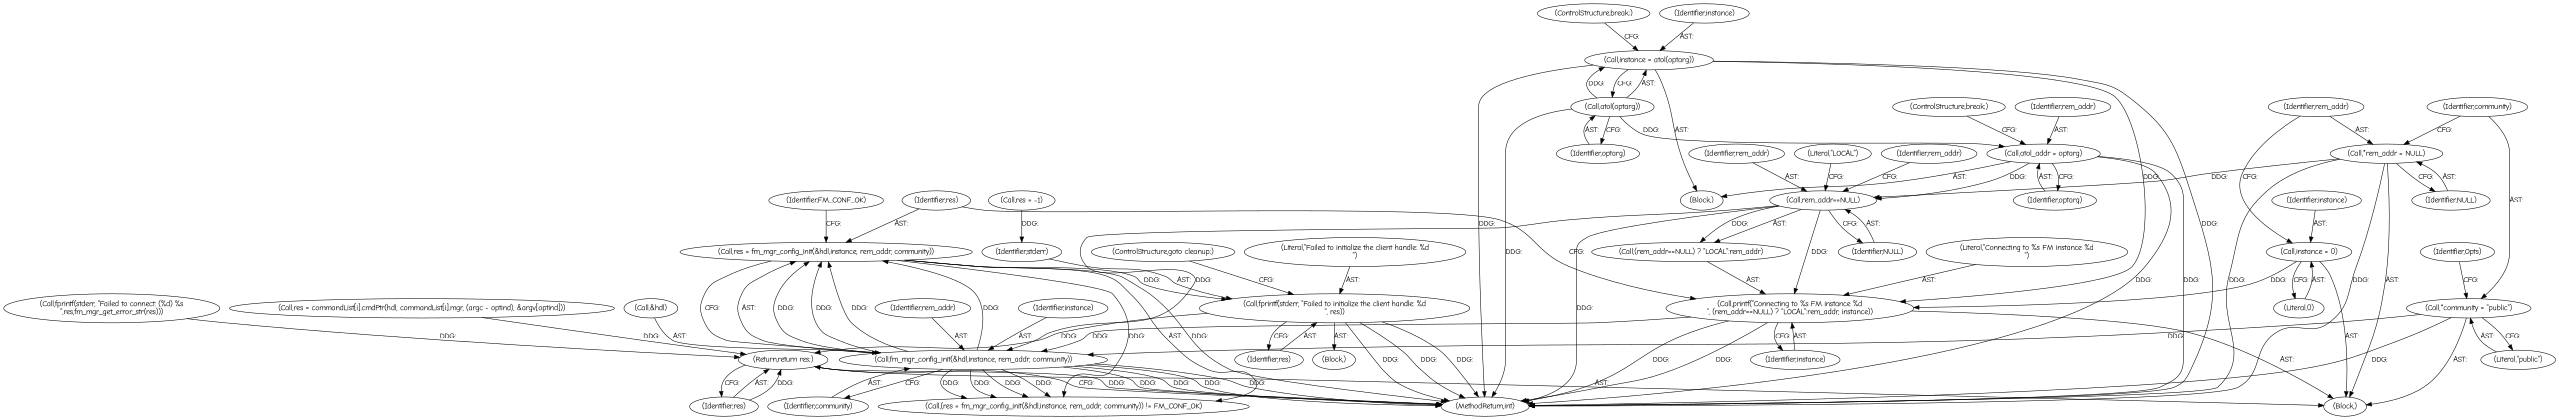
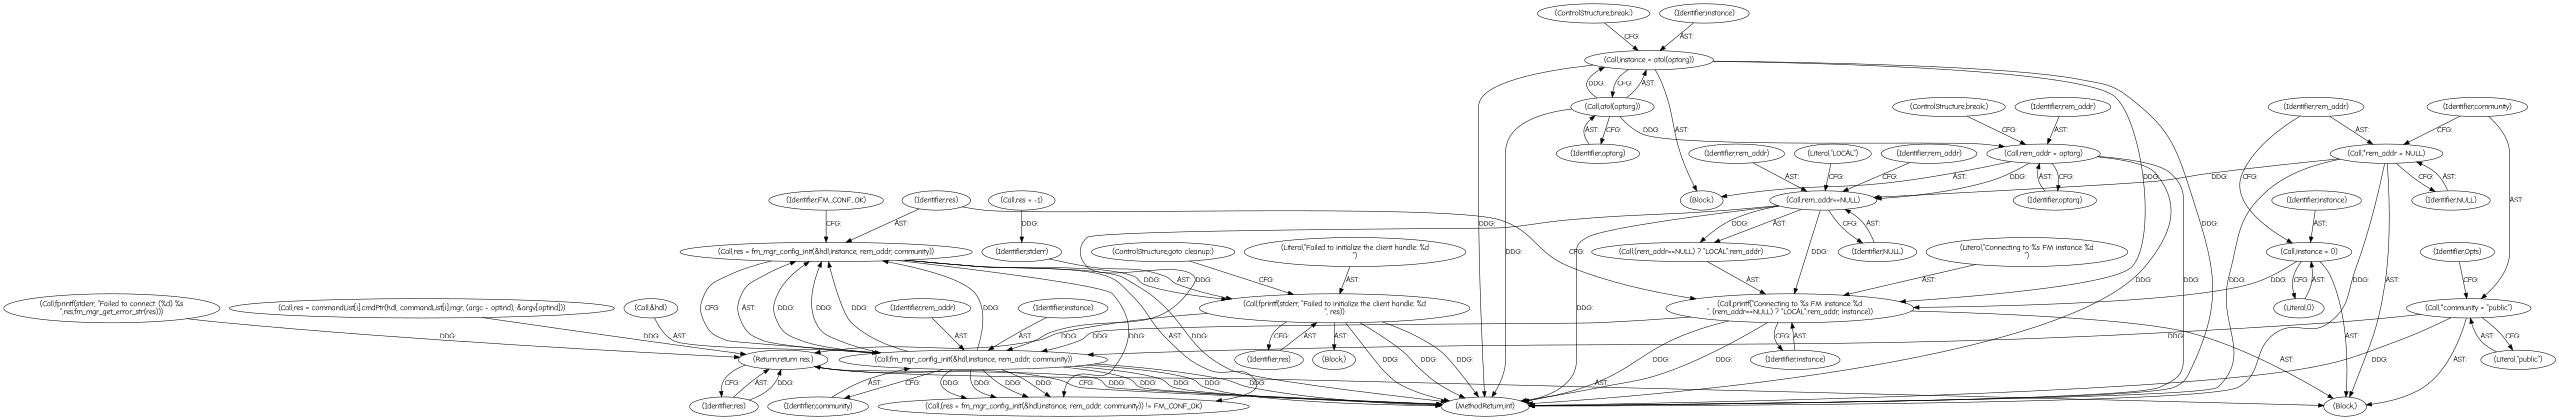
  digraph {
    fontname="Comic Neue"
    node [fontname="Comic Neue"]
    edge [fontname="Comic Neue"]
    n1 [label="(Call,fprintf(stderr, \"Failed to initialize the client handle: %d\n\", res))"]
    n2 [label="(Return,return res;)"]
    n3 [label="(Identifier,res)"]
    n4 [label="(Block,)"]
    n5 [label="(MethodReturn,int)"]
    n6 [label="(Block,)"]
    n7 [label="(Identifier,res)"]
    n8 [label="(Call,res = fm_mgr_config_init(&hdl,instance, rem_addr, community))"]
    n9 [label="(Call,fm_mgr_config_init(&hdl,instance, rem_addr, community))"]
    n10 [label="(Call,(res = fm_mgr_config_init(&hdl,instance, rem_addr, community)) != FM_CONF_OK)"]
    n11 [label="(Identifier,community)"]
    n12 [label="(Call,printf(\"Connecting to %s FM instance %d\n\", (rem_addr==NULL) ? \"LOCAL\":rem_addr, instance))"]
    n13 [label="(Identifier,instance)"]
    n14 [label="(Call,rem_addr==NULL)"]
    n15 [label="(Call,(rem_addr==NULL) ? \"LOCAL\":rem_addr)"]
    n16 [label="(Identifier,NULL)"]
-   n17 [label="(Call,atol_addr = optarg)"]
+   n17 [label="(Call,rem_addr = optarg)"]
    n18 [label="(Identifier,optarg)"]
    n19 [label="(Block,)"]
    n20 [label="(Call,atol(optarg))"]
    n21 [label="(Call,instance = atol(optarg))"]
    n22 [label="(Identifier,optarg)"]
    n23 [label="(Call,*rem_addr = NULL)"]
    n24 [label="(Identifier,NULL)"]
    n25 [label="(Call,instance = 0)"]
    n26 [label="(Literal,0)"]
    n27 [label="(Call,*community = \"public\")"]
    n28 [label="(Literal,\"public\")"]
    n29 [label="(Literal,\"Failed to initialize the client handle: %d\n\")"]
    n30 [label="(Identifier,instance)"]
    n31 [label="(Identifier,rem_addr)"]
    n32 [label="(Identifier,rem_addr)"]
    n33 [label="(Identifier,res)"]
    n34 [label="(ControlStructure,break;)"]
    n35 [label="(Identifier,stderr)"]
    n36 [label="(Identifier,community)"]
    n37 [label="(Call,fprintf(stderr, \"Failed to connect: (%d) %s\n\",res,fm_mgr_get_error_str(res)))"]
    n38 [label="(ControlStructure,break;)"]
    n39 [label="(Identifier,instance)"]
    n40 [label="(ControlStructure,goto cleanup;)"]
    n41 [label="(Call,res = commandList[i].cmdPtr(hdl, commandList[i].mgr, (argc - optind), &argv[optind]))"]
    n42 [label="(Identifier,FM_CONF_OK)"]
    n43 [label="(Call,res = -1)"]
    n44 [label="(Identifier,rem_addr)"]
    n45 [label="(Literal,\"Connecting to %s FM instance %d\n\")"]
    n46 [label="(Literal,\"LOCAL\")"]
    n47 [label="(Identifier,instance)"]
    n48 [label="(Call,&hdl)"]
    n49 [label="(Identifier,Opts)"]
    n50 [label="(Identifier,rem_addr)"]
    n51 [label="(Identifier,rem_addr)"]
    n1 -> n2 [label="DDG: "]
    n1 -> n3 [label="CFG: "]
    n1 -> n4 [label="AST: "]
    n1 -> n5 [label="DDG: "]
    n1 -> n5 [label="DDG: "]
    n1 -> n5 [label="DDG: "]
    n2 -> n5 [label="DDG: "]
    n2 -> n6 [label="AST: "]
    n2 -> n7 [label="CFG: "]
    n3 -> n1 [label="AST: "]
    n5 -> n2 [label="CFG: "]
    n7 -> n2 [label="AST: "]
    n7 -> n2 [label="DDG: "]
    n8 -> n1 [label="DDG: "]
    n8 -> n5 [label="DDG: "]
    n8 -> n9 [label="CFG: "]
    n8 -> n10 [label="AST: "]
    n8 -> n10 [label="DDG: "]
    n9 -> n5 [label="DDG: "]
    n9 -> n5 [label="DDG: "]
    n9 -> n5 [label="DDG: "]
    n9 -> n5 [label="DDG: "]
    n9 -> n8 [label="AST: "]
    n9 -> n8 [label="DDG: "]
    n9 -> n8 [label="DDG: "]
    n9 -> n8 [label="DDG: "]
    n9 -> n8 [label="DDG: "]
    n9 -> n10 [label="DDG: "]
    n9 -> n10 [label="DDG: "]
    n9 -> n10 [label="DDG: "]
    n9 -> n10 [label="DDG: "]
    n9 -> n11 [label="CFG: "]
    n11 -> n9 [label="AST: "]
    n12 -> n5 [label="DDG: "]
    n12 -> n5 [label="DDG: "]
    n12 -> n6 [label="AST: "]
    n12 -> n9 [label="DDG: "]
    n12 -> n13 [label="CFG: "]
    n13 -> n12 [label="AST: "]
    n14 -> n5 [label="DDG: "]
    n14 -> n9 [label="DDG: "]
    n14 -> n12 [label="DDG: "]
    n14 -> n15 [label="AST: "]
    n14 -> n15 [label="DDG: "]
    n14 -> n16 [label="CFG: "]
    n15 -> n12 [label="AST: "]
    n16 -> n14 [label="AST: "]
    n17 -> n5 [label="DDG: "]
    n17 -> n5 [label="DDG: "]
    n17 -> n14 [label="DDG: "]
    n17 -> n18 [label="CFG: "]
    n17 -> n19 [label="AST: "]
    n18 -> n17 [label="AST: "]
    n20 -> n5 [label="DDG: "]
    n20 -> n17 [label="DDG: "]
    n20 -> n21 [label="AST: "]
    n20 -> n21 [label="DDG: "]
    n20 -> n22 [label="CFG: "]
    n21 -> n5 [label="DDG: "]
    n21 -> n5 [label="DDG: "]
    n21 -> n12 [label="DDG: "]
    n21 -> n19 [label="AST: "]
    n21 -> n20 [label="CFG: "]
    n22 -> n20 [label="AST: "]
    n23 -> n5 [label="DDG: "]
    n23 -> n5 [label="DDG: "]
    n23 -> n6 [label="AST: "]
    n23 -> n14 [label="DDG: "]
    n23 -> n24 [label="CFG: "]
    n24 -> n23 [label="AST: "]
    n25 -> n6 [label="AST: "]
    n25 -> n12 [label="DDG: "]
    n25 -> n26 [label="CFG: "]
    n26 -> n25 [label="AST: "]
    n27 -> n5 [label="DDG: "]
    n27 -> n6 [label="AST: "]
    n27 -> n9 [label="DDG: "]
    n27 -> n28 [label="CFG: "]
    n28 -> n27 [label="AST: "]
    n29 -> n1 [label="AST: "]
    n30 -> n25 [label="AST: "]
    n31 -> n17 [label="AST: "]
    n32 -> n9 [label="AST: "]
    n33 -> n8 [label="AST: "]
    n33 -> n12 [label="CFG: "]
    n34 -> n17 [label="CFG: "]
    n35 -> n1 [label="AST: "]
    n36 -> n23 [label="CFG: "]
    n36 -> n27 [label="AST: "]
    n37 -> n2 [label="DDG: "]
    n38 -> n21 [label="CFG: "]
    n39 -> n9 [label="AST: "]
    n40 -> n1 [label="CFG: "]
    n41 -> n2 [label="DDG: "]
    n42 -> n8 [label="CFG: "]
    n43 -> n35 [label="DDG: "]
    n44 -> n23 [label="AST: "]
    n44 -> n25 [label="CFG: "]
    n45 -> n12 [label="AST: "]
    n46 -> n14 [label="CFG: "]
    n47 -> n21 [label="AST: "]
    n48 -> n9 [label="AST: "]
    n49 -> n27 [label="CFG: "]
    n50 -> n14 [label="CFG: "]
    n51 -> n14 [label="AST: "]
  }
